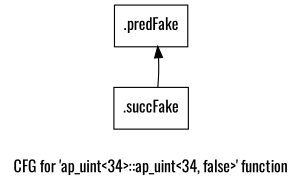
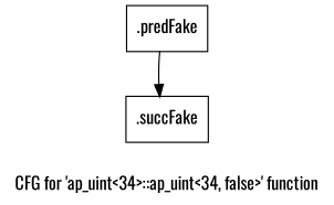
  digraph {
    label="CFG for 'ap_uint\<34\>::ap_uint\<34, false\>' function"
    fontname=Oswald
    node [shape=record fontname=Oswald]
    n1 [label="{.predFake}"]
    n2 [filename="/mnt/xilinx/Vitis_HLS/2021.2/include/ap_int.h" label="{.succFake}" linenumber=291]
-   n2 -> n1 [execusionnum=720 filename="/mnt/xilinx/Vitis_HLS/2021.2/include/ap_int.h" fontname=Oswald]
+   n1 -> n2 [execusionnum=720 filename="/mnt/xilinx/Vitis_HLS/2021.2/include/ap_int.h" fontname=Oswald]
  }
